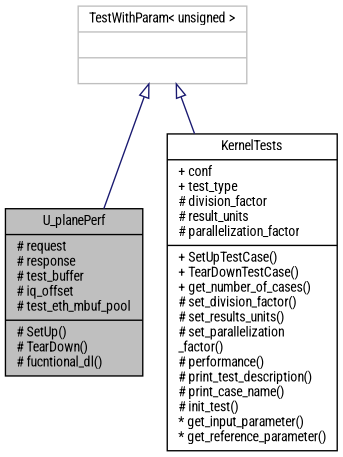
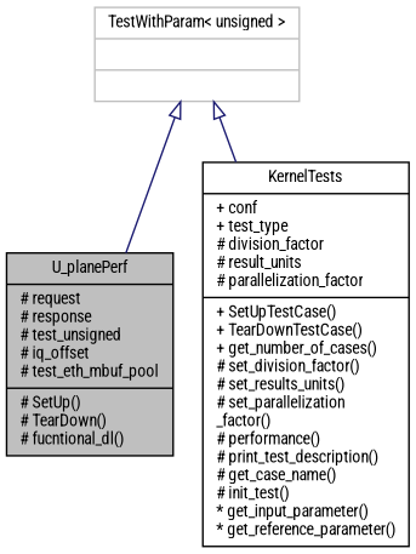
  digraph {
    fontname="Roboto Condensed"
    node [color=black fillcolor=white fontname="Roboto Condensed" fontsize=10 shape=record style=filled]
    edge [arrowtail=onormal color=midnightblue dir=back fontname="Roboto Condensed" fontsize=10 labelfontname=Helvetica labelfontsize=10 style=solid]
-   n1 [fillcolor=grey75 fontcolor=black height=0.2 label="{U_planePerf\n|# request\l# response\l# test_buffer\l# iq_offset\l# test_eth_mbuf_pool\l|# SetUp()\l# TearDown()\l# fucntional_dl()\l}" width=0.4]
-   n2 [height=0.2 label="{KernelTests\n|+ conf\l+ test_type\l# division_factor\l# result_units\l# parallelization_factor\l|+ SetUpTestCase()\l+ TearDownTestCase()\l+ get_number_of_cases()\l# set_division_factor()\l# set_results_units()\l# set_parallelization\l_factor()\l# performance()\l# print_test_description()\l# print_case_name()\l# init_test()\l* get_input_parameter()\l* get_reference_parameter()\l}" width=0.4]
+   n1 [fillcolor=grey75 fontcolor=black height=0.2 label="{U_planePerf\n|# request\l# response\l# test_unsigned\l# iq_offset\l# test_eth_mbuf_pool\l|# SetUp()\l# TearDown()\l# fucntional_dl()\l}" width=0.4]
+   n2 [height=0.2 label="{KernelTests\n|+ conf\l+ test_type\l# division_factor\l# result_units\l# parallelization_factor\l|+ SetUpTestCase()\l+ TearDownTestCase()\l+ get_number_of_cases()\l# set_division_factor()\l# set_results_units()\l# set_parallelization\l_factor()\l# performance()\l# print_test_description()\l# get_case_name()\l# init_test()\l* get_input_parameter()\l* get_reference_parameter()\l}" width=0.4]
    n3 [color=grey75 height=0.2 label="{TestWithParam\< unsigned \>\n||}" width=0.4]
    n3 -> n1
    n3 -> n2
  }
